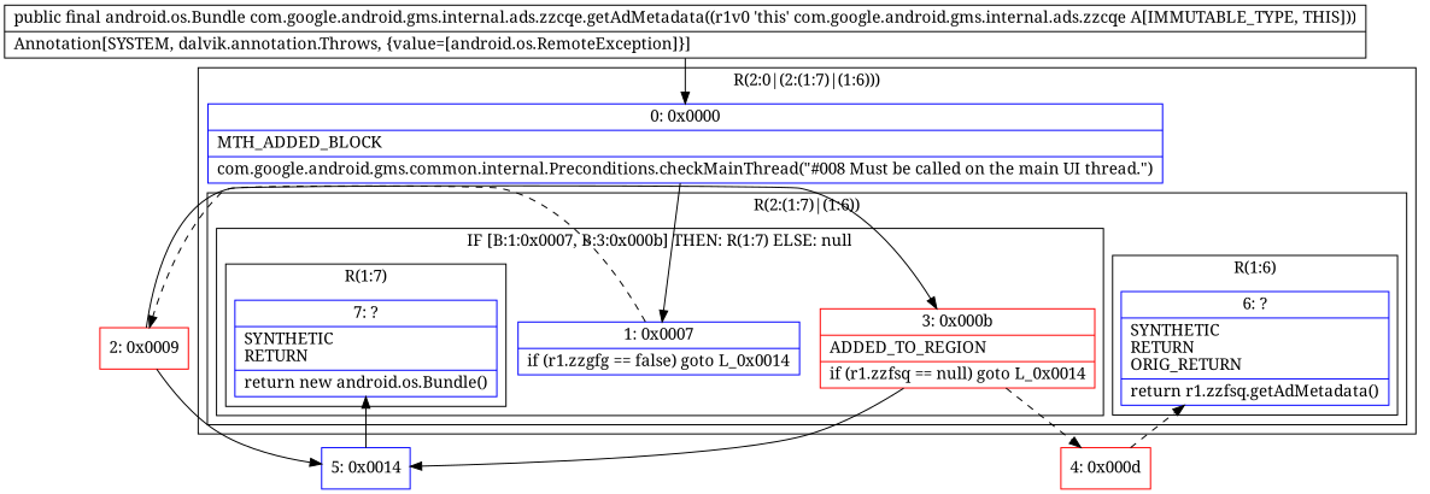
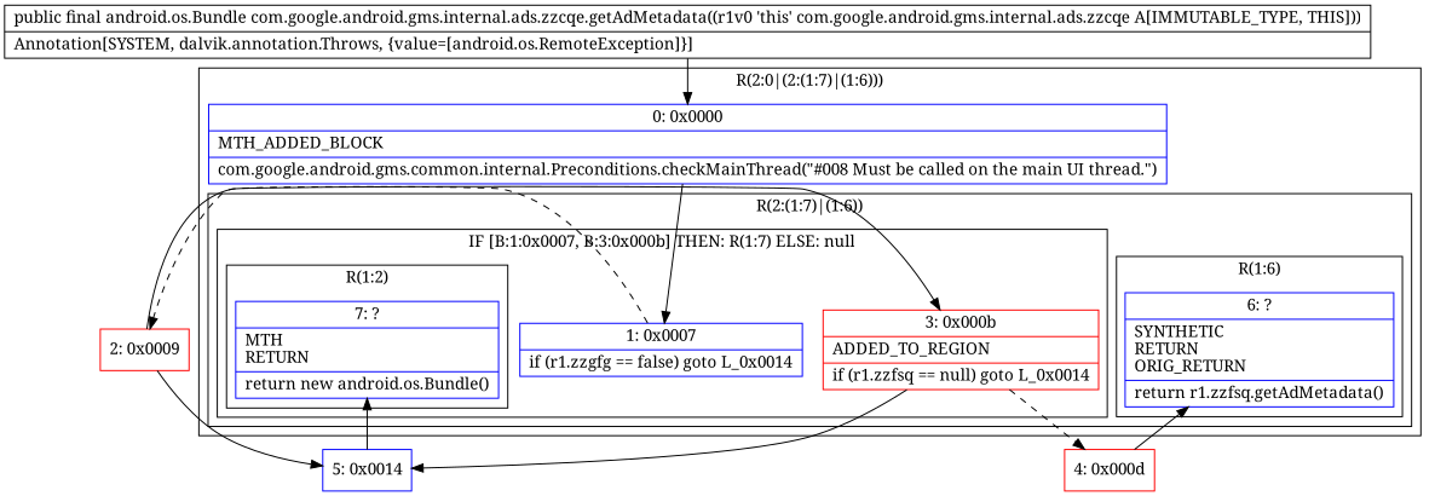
  digraph {
    fontname="Noto Serif"
    node [color=blue fontname="Noto Serif" shape=record]
    edge [fontname="Noto Serif"]
-   n1 [label="{7\:\ ?|SYNTHETIC\lRETURN\l|return new android.os.Bundle()\l}"]
+   n1 [label="{7\:\ ?|MTH\lRETURN\l|return new android.os.Bundle()\l}"]
    n2 [label="{1\:\ 0x0007|if (r1.zzgfg == false) goto L_0x0014\l}"]
    n3 [color=red label="{3\:\ 0x000b|ADDED_TO_REGION\l|if (r1.zzfsq == null) goto L_0x0014\l}"]
    n4 [label="{6\:\ ?|SYNTHETIC\lRETURN\lORIG_RETURN\l|return r1.zzfsq.getAdMetadata()\l}"]
    n5 [label="{0\:\ 0x0000|MTH_ADDED_BLOCK\l|com.google.android.gms.common.internal.Preconditions.checkMainThread(\"#008 Must be called on the main UI thread.\")\l}"]
    n6 [color=red label="{2\:\ 0x0009}"]
    n7 [label="{5\:\ 0x0014}"]
    n8 [color=red label="{4\:\ 0x000d}"]
    n9 [label="{public final android.os.Bundle com.google.android.gms.internal.ads.zzcqe.getAdMetadata((r1v0 'this' com.google.android.gms.internal.ads.zzcqe A[IMMUTABLE_TYPE, THIS]))  | Annotation[SYSTEM, dalvik.annotation.Throws, \{value=[android.os.RemoteException]\}]\l}" color=""]
    subgraph cluster_1 {
      label="R(2:0|(2:(1:7)|(1:6)))"
      n5
      subgraph cluster_2 {
        label="R(2:(1:7)|(1:6))"
        subgraph cluster_3 {
          label="IF [B:1:0x0007, B:3:0x000b] THEN: R(1:7) ELSE: null"
          n2
          n3
          subgraph cluster_4 {
-           label="R(1:7)"
+           label="R(1:2)"
            n1
          }
        }
        subgraph cluster_5 {
          label="R(1:6)"
          n4
        }
      }
    }
    n2 -> n6 [style=dashed]
    n3 -> n7
    n3 -> n8 [style=dashed]
    n5 -> n2
    n6 -> n3
    n6 -> n7
    n7 -> n1
-   n8 -> n4 [style=dashed]
+   n8 -> n4
    n9 -> n5
  }
